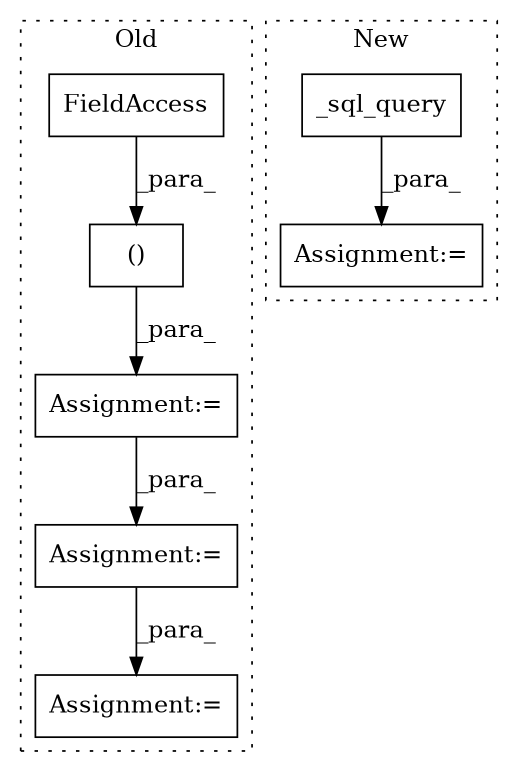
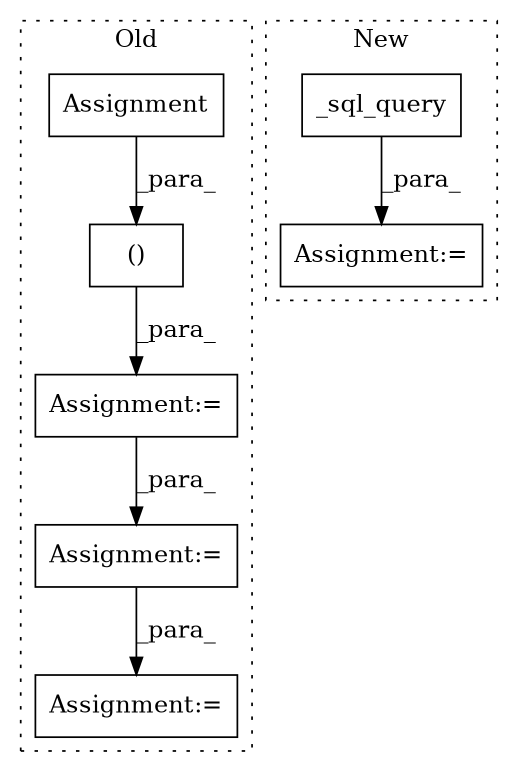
  digraph {
    node [a=7 l=1 s=5238 shape=box]
    n1 [a=106 l=100 label="()"]
-   n2 [a=22 l=15 label=FieldAccess]
+   n2 [a=22 l=15 label=Assignment]
    n3 [label="Assignment:=" s=5350]
    n4 [l=14 label="Assignment:=" s=5399]
    n5 [l=30 label="Assignment:=" s=5478]
    n6 [a=32 l="11,1" label=_sql_query s="4372,4437"]
    n7 [label="Assignment:=" s=4366]
    subgraph cluster_1 {
      label=Old
      style=dotted
      n1
      n2
      n3
      n4
      n5
    }
    subgraph cluster_2 {
      label=New
      style=dotted
      n6
      n7
    }
    n1 -> n3 [label=_para_]
    n2 -> n1 [label=_para_]
    n3 -> n5 [label=_para_]
    n5 -> n4 [label=_para_]
    n6 -> n7 [label=_para_]
  }
